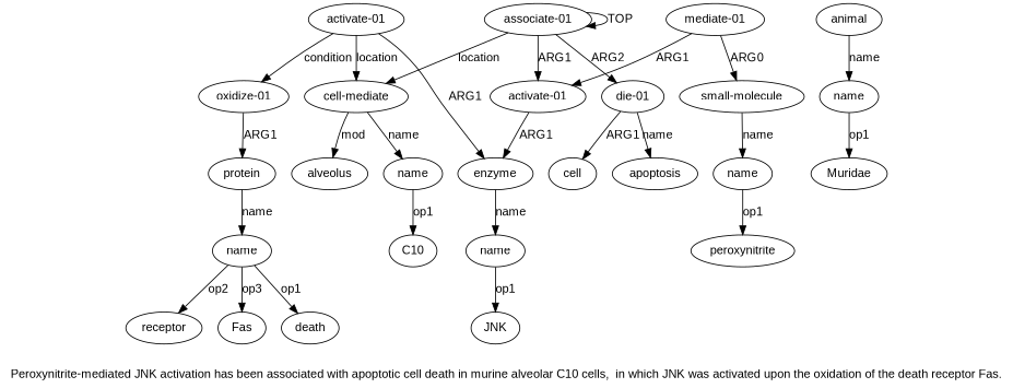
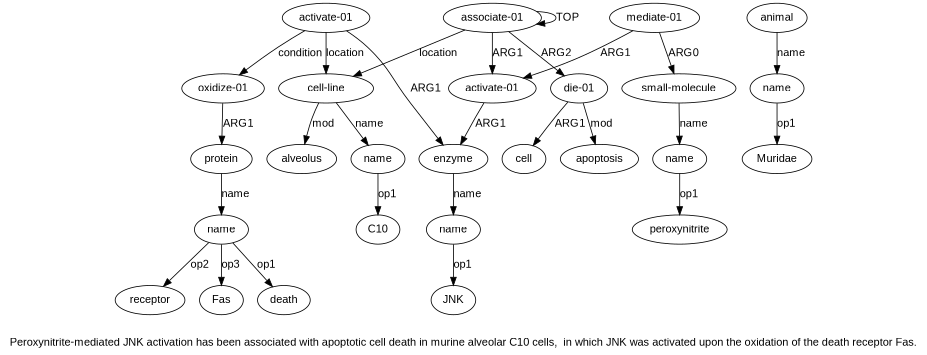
  digraph {
    fontname="Liberation Sans"
    label="Peroxynitrite-mediated JNK activation has been associated with apoptotic cell death in murine alveolar C10 cells,  in which JNK was activated upon the oxidation of the death receptor Fas."
    node [color=black fontname="Liberation Sans" gold_ind=-1 gold_label=name test_ind=-1 test_label=name]
    edge [color=black fontname="Liberation Sans" gold_label=ARG1 test_label=ARG1]
    n1 [gold_label=receptor label=receptor test_label=receptor]
    n2 [gold_label=C10 label=C10 test_label=C10]
    n3 [gold_ind=15 gold_label="activate-01" label="activate-01" test_ind=15 test_label="activate-01"]
    n4 [gold_ind=16 gold_label="oxidize-01" label="oxidize-01" test_ind=16 test_label="oxidize-01"]
-   n5 [gold_ind=10 gold_label="cell-line" label="cell-mediate" test_ind=10 test_label="cell-line"]
+   n5 [gold_ind=10 gold_label="cell-line" label="cell-line" test_ind=10 test_label="cell-line"]
    n6 [gold_ind=2 gold_label=enzyme label=enzyme test_ind=2 test_label=enzyme]
    n7 [gold_ind=17 gold_label=protein label=protein test_ind=17 test_label=protein]
    n8 [gold_ind=11 label=name test_ind=11]
    n9 [gold_ind=12 gold_label=alveolus label=alveolus test_ind=12 test_label=alveolus]
    n10 [gold_ind=3 label=name test_ind=3]
    n11 [gold_ind=18 label=name test_ind=18]
    n12 [gold_label=JNK label=JNK test_label=JNK]
    n13 [gold_ind=14 label=name test_ind=14]
    n14 [gold_label=Muridae label=Muridae test_label=Muridae]
    n15 [gold_label=Fas label=Fas test_label=Fas]
    n16 [gold_label=death label=death test_label=death]
    n17 [gold_ind=13 gold_label=animal label=animal test_ind=13 test_label=animal]
    n18 [gold_label=peroxynitrite label=peroxynitrite test_label=peroxynitrite]
    n19 [gold_ind=1 gold_label="activate-01" label="activate-01" test_ind=1 test_label="activate-01"]
    n20 [gold_ind=0 gold_label="associate-01" label="associate-01" test_ind=0 test_label="associate-01"]
    n21 [gold_ind=7 gold_label="die-01" label="die-01" test_ind=7 test_label="die-01"]
    n22 [gold_ind=9 gold_label=apoptosis label=apoptosis test_ind=9 test_label=apoptosis]
    n23 [gold_ind=8 gold_label=cell label=cell test_ind=8 test_label=cell]
    n24 [gold_ind=5 gold_label="small-molecule" label="small-molecule" test_ind=5 test_label="small-molecule"]
    n25 [gold_ind=6 label=name test_ind=6]
    n26 [gold_ind=4 gold_label="mediate-01" label="mediate-01" test_ind=4 test_label="mediate-01"]
    n3 -> n4 [gold_label=condition label=condition test_label=condition]
    n3 -> n5 [gold_label=location label=location test_label=location]
    n3 -> n6 [label=ARG1]
    n4 -> n7 [label=ARG1]
    n5 -> n8 [gold_label=name label=name test_label=name]
    n5 -> n9 [gold_label=mod label=mod test_label=mod]
    n6 -> n10 [gold_label=name label=name test_label=name]
    n7 -> n11 [gold_label=name label=name test_label=name]
    n8 -> n2 [gold_label=op1 label=op1 test_label=op1]
    n10 -> n12 [gold_label=op1 label=op1 test_label=op1]
    n11 -> n1 [gold_label=op2 label=op2 test_label=op2]
    n11 -> n15 [gold_label=op3 label=op3 test_label=op3]
    n11 -> n16 [gold_label=op1 label=op1 test_label=op1]
    n13 -> n14 [gold_label=op1 label=op1 test_label=op1]
    n17 -> n13 [gold_label=name label=name test_label=name]
    n19 -> n6 [label=ARG1]
    n20 -> n5 [gold_label=location label=location test_label=location]
    n20 -> n19 [label=ARG1]
    n20 -> n20 [gold_label=TOP label=TOP test_label=TOP]
    n20 -> n21 [gold_label=ARG2 label=ARG2 test_label=ARG2]
-   n21 -> n22 [gold_label=mod label=name test_label=mod]
+   n21 -> n22 [gold_label=mod label=mod test_label=mod]
    n21 -> n23 [label=ARG1]
    n24 -> n25 [gold_label=name label=name test_label=name]
    n25 -> n18 [gold_label=op1 label=op1 test_label=op1]
    n26 -> n19 [label=ARG1]
    n26 -> n24 [gold_label=ARG0 label=ARG0 test_label=ARG0]
  }
